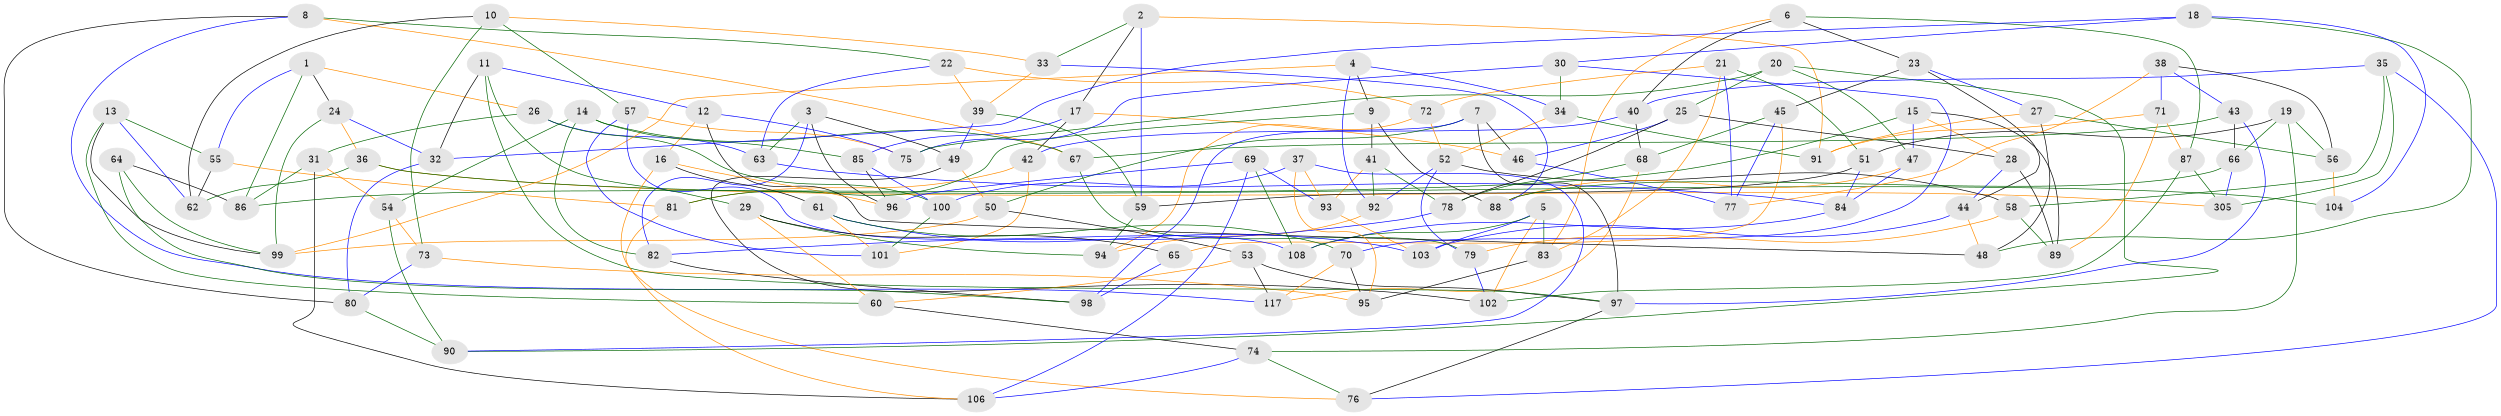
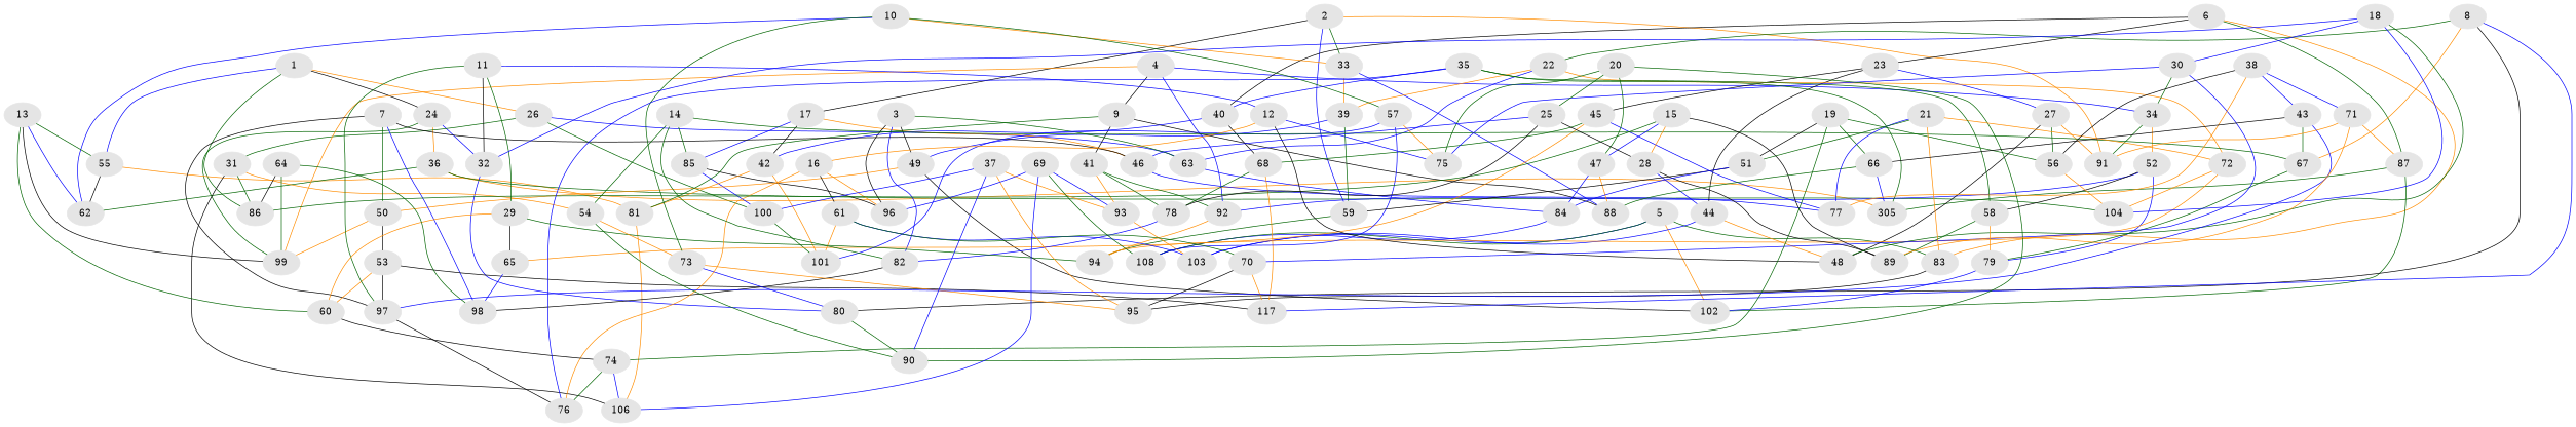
  graph {
    node [color=gray90 style=filled]
    edge [color=darkgreen]
    1
    24
    26
    55
    86
    99
    32
    36
    63
    31
    100
    81
    62
    2
    17
    33
    59
    91
    46
    85
    42
    88
    39
    94
    3
    49
    82
    96
    102
    50
    84
    98
    4
    9
    34
    92
    41
    52
    5
    83
    103
    108
    95
    6
    23
    40
    87
    27
    44
    45
    68
    n52 [label=305]
    7
    97
    77
    53
    76
    8
    22
    67
    80
    n62 [label=117]
    72
    79
    90
    78
    93
    106
    10
    57
    73
    75
    101
    11
    12
    29
    16
    48
    60
    65
    61
    13
    74
    64
    14
    54
    15
    28
    47
    89
    70
    18
    30
    104
    19
    51
    56
    66
    20
    25
    21
    58
    35
    37
    38
    43
    71
    69
    1 -- 24 [color=black]
    1 -- 26 [color=darkorange]
    1 -- 55 [color=blue]
    1 -- 86
    24 -- 99
    24 -- 32 [color=blue]
    24 -- 36 [color=darkorange]
    26 -- 63 [color=blue]
    26 -- 31
    26 -- 100
    55 -- 81 [color=darkorange]
    55 -- 62 [color=black]
    32 -- 80 [color=blue]
    36 -- 62
    36 -- n52 [color=darkorange]
    36 -- 104
    63 -- 84 [color=blue]
    31 -- 86
    31 -- 106 [color=black]
    31 -- 54 [color=darkorange]
    100 -- 101
    81 -- 106 [color=darkorange]
    2 -- 17 [color=black]
    2 -- 33
    2 -- 59 [color=blue]
    2 -- 91 [color=darkorange]
    17 -- 46 [color=darkorange]
    17 -- 85 [color=blue]
    17 -- 42 [color=black]
    33 -- 88 [color=blue]
    33 -- 39 [color=darkorange]
    59 -- 94
    46 -- 77 [color=blue]
    85 -- 100 [color=blue]
    85 -- 96 [color=black]
    42 -- 81 [color=darkorange]
    42 -- 101 [color=darkorange]
    39 -- 59
    39 -- 49 [color=blue]
    3 -- 63
    3 -- 49 [color=black]
    3 -- 82 [color=blue]
    3 -- 96 [color=black]
    49 -- 102 [color=black]
    49 -- 50 [color=darkorange]
    82 -- 98 [color=black]
    50 -- 99 [color=darkorange]
    50 -- 53 [color=black]
    84 -- 108 [color=blue]
    4 -- 99 [color=darkorange]
    4 -- 9 [color=black]
    4 -- 34 [color=blue]
    4 -- 92 [color=blue]
    9 -- 81
    9 -- 88 [color=black]
    9 -- 41 [color=black]
    34 -- 91
    34 -- 52 [color=darkorange]
    92 -- 94 [color=darkorange]
    41 -- 92
    41 -- 78
    41 -- 93 [color=darkorange]
    52 -- 92 [color=blue]
    52 -- 79 [color=blue]
    52 -- 58 [color=black]
    5 -- 102 [color=darkorange]
    5 -- 83
    5 -- 103 [color=blue]
    5 -- 108
    83 -- 95 [color=black]
    6 -- 83 [color=darkorange]
    6 -- 23 [color=black]
    6 -- 40 [color=black]
    6 -- 87
    23 -- 27 [color=blue]
    23 -- 44 [color=black]
    23 -- 45 [color=black]
    40 -- 42 [color=blue]
    40 -- 68 [color=black]
    87 -- 102
    87 -- n52
    27 -- 91 [color=darkorange]
    27 -- 48 [color=black]
    27 -- 56
    44 -- 103 [color=blue]
    44 -- 48 [color=darkorange]
    45 -- 68
    45 -- 77 [color=blue]
    45 -- 65 [color=darkorange]
    68 -- n62 [color=darkorange]
    68 -- 78
    7 -- 46 [color=black]
    7 -- 50
    7 -- 98 [color=blue]
    7 -- 97 [color=black]
    97 -- 76 [color=black]
    53 -- 97 [color=black]
    53 -- n62 [color=black]
    53 -- 60 [color=darkorange]
    8 -- 22
    8 -- 67 [color=darkorange]
    8 -- 80 [color=black]
    8 -- n62 [color=blue]
    22 -- 63 [color=blue]
    22 -- 39 [color=darkorange]
    22 -- 72 [color=darkorange]
    67 -- 79
    80 -- 90
    72 -- 94 [color=darkorange]
-   72 -- 52 [color=darkorange]
+   72 -- 104 [color=darkorange]
    79 -- 102 [color=blue]
    78 -- 82 [color=blue]
    93 -- 103 [color=darkorange]
-   10 -- 62 [color=black]
+   10 -- 62 [color=blue]
    10 -- 33 [color=darkorange]
    10 -- 57
    10 -- 73
    57 -- 108 [color=blue]
    57 -- 75 [color=darkorange]
    57 -- 101 [color=blue]
    73 -- 95 [color=darkorange]
    73 -- 80 [color=blue]
    11 -- 32 [color=black]
    11 -- 97
    11 -- 12 [color=blue]
    11 -- 29
    12 -- 75 [color=blue]
    12 -- 16 [color=darkorange]
    12 -- 48 [color=black]
    29 -- 94
    29 -- 60 [color=darkorange]
    29 -- 65 [color=black]
    16 -- 96 [color=darkorange]
    16 -- 76 [color=darkorange]
    16 -- 61 [color=black]
    60 -- 74 [color=black]
    65 -- 98 [color=blue]
    61 -- 103 [color=blue]
    61 -- 101 [color=darkorange]
    61 -- 70
    13 -- 55
    13 -- 99 [color=black]
    13 -- 62 [color=blue]
    13 -- 60
    74 -- 76
    74 -- 106 [color=blue]
    64 -- 86 [color=black]
    64 -- 99
    64 -- 98
    14 -- 85
    14 -- 82
    14 -- 67
    14 -- 54
    54 -- 90
    54 -- 73 [color=darkorange]
    15 -- 86
    15 -- 28 [color=darkorange]
    15 -- 47 [color=blue]
    15 -- 89 [color=black]
    28 -- 44 [color=blue]
    28 -- 89 [color=black]
    47 -- 88 [color=darkorange]
    47 -- 84 [color=blue]
    70 -- 95 [color=black]
    70 -- n62 [color=darkorange]
    18 -- 32 [color=blue]
    18 -- 48
    18 -- 30 [color=blue]
    18 -- 104 [color=blue]
    30 -- 34
    30 -- 75 [color=blue]
    30 -- 70 [color=blue]
    19 -- 74
    19 -- 51 [color=black]
    19 -- 56
    19 -- 66
    51 -- 59 [color=black]
    51 -- 84 [color=blue]
    56 -- 104 [color=darkorange]
    66 -- 88
    66 -- n52 [color=blue]
    20 -- 90
    20 -- 75
    20 -- 47
    20 -- 25
    25 -- 46 [color=blue]
    25 -- 78 [color=black]
    25 -- 28 [color=black]
    21 -- 83 [color=darkorange]
    21 -- 77 [color=blue]
    21 -- 72 [color=darkorange]
    21 -- 51
    58 -- 79 [color=darkorange]
    58 -- 89
    35 -- 40 [color=blue]
    35 -- n52
    35 -- 76 [color=blue]
    35 -- 58
    37 -- 100 [color=blue]
    37 -- 95 [color=darkorange]
    37 -- 90 [color=blue]
    37 -- 93 [color=darkorange]
    38 -- 77 [color=darkorange]
    38 -- 56 [color=black]
    38 -- 43 [color=blue]
    38 -- 71 [color=blue]
    43 -- 97 [color=blue]
    43 -- 67
    43 -- 66 [color=black]
    71 -- 91 [color=darkorange]
    71 -- 87 [color=darkorange]
    71 -- 89 [color=darkorange]
    69 -- 96 [color=blue]
    69 -- 108
    69 -- 93 [color=blue]
    69 -- 106 [color=blue]
  }
